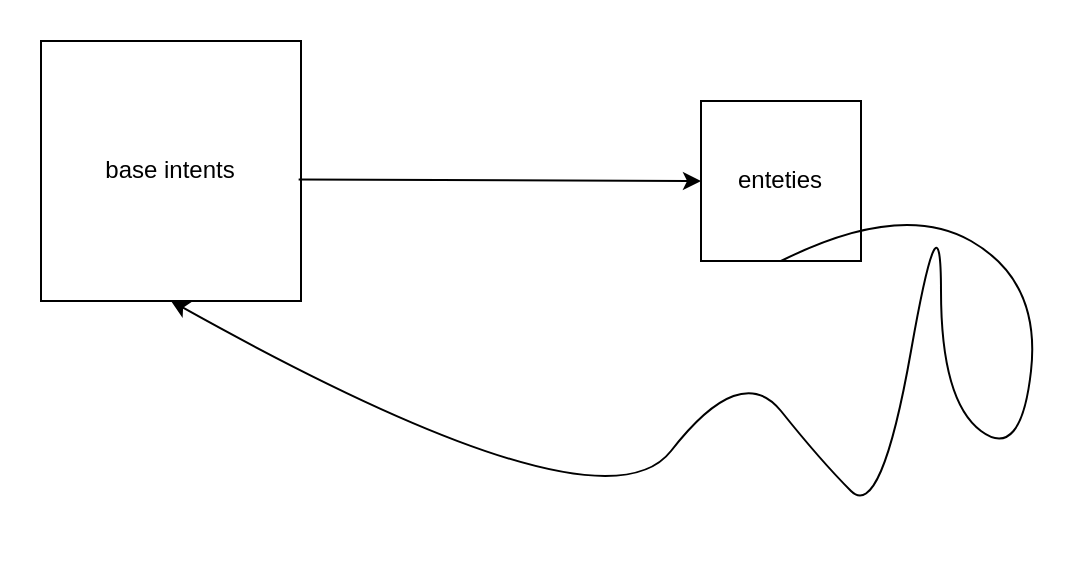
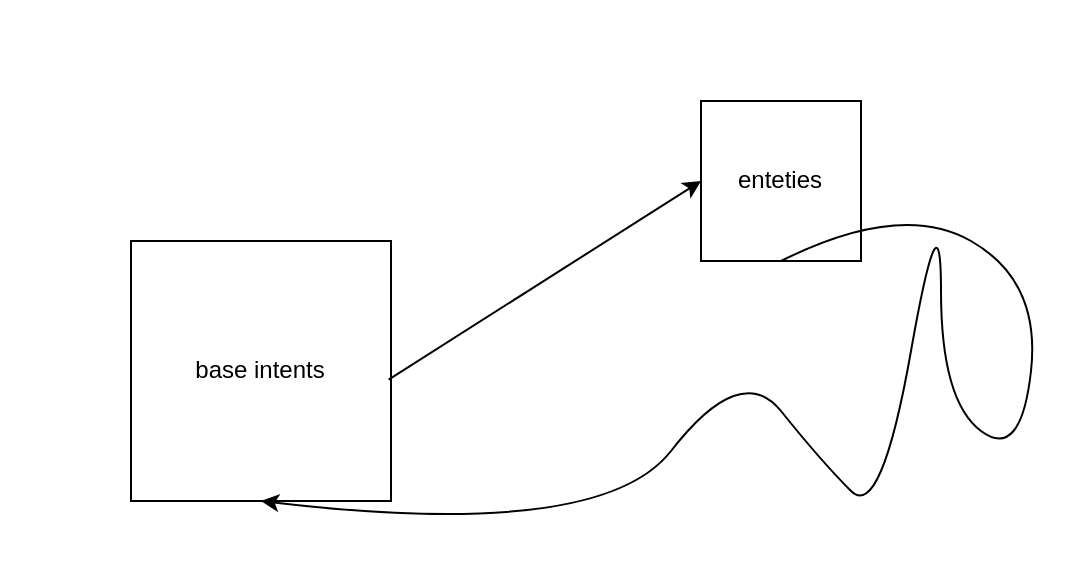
  <mxCell id="0" />
  <mxCell id="1" parent="0" />
- <mxCell id="2" value="base intents" style="whiteSpace=wrap;html=1;aspect=fixed;" vertex="1" parent="1"><mxGeometry x="20" y="20" width="130" height="130" as="geometry" /></mxCell>
+ <mxCell id="2" value="base intents" style="whiteSpace=wrap;html=1;aspect=fixed;" vertex="1" parent="1"><mxGeometry x="65" y="120" width="130" height="130" as="geometry" /></mxCell>
  <mxCell id="3" value="" style="endArrow=classic;html=1;exitX=0.991;exitY=0.533;exitDx=0;exitDy=0;exitPerimeter=0;entryX=0;entryY=0.5;entryDx=0;entryDy=0;" edge="1" parent="1" source="2" target="4"><mxGeometry width="50" height="50" relative="1" as="geometry"><mxPoint x="290" y="250" as="sourcePoint" /><mxPoint x="330" y="90" as="targetPoint" /></mxGeometry></mxCell>
  <mxCell id="4" value="enteties" style="whiteSpace=wrap;html=1;aspect=fixed;" vertex="1" parent="1"><mxGeometry x="350" y="50" width="80" height="80" as="geometry" /></mxCell>
  <mxCell id="5" value="" style="curved=1;endArrow=classic;html=1;exitX=0.5;exitY=1;exitDx=0;exitDy=0;entryX=0.5;entryY=1;entryDx=0;entryDy=0;" edge="1" parent="1" source="4" target="2"><mxGeometry width="50" height="50" relative="1" as="geometry"><mxPoint x="470" y="140" as="sourcePoint" /><mxPoint x="520" y="90" as="targetPoint" /><Array as="points"><mxPoint x="450" y="100" /><mxPoint x="520" y="140" /><mxPoint x="510" y="230" /><mxPoint x="470" y="200" /><mxPoint x="470" y="90" /><mxPoint x="440" y="260" /><mxPoint x="410" y="230" /><mxPoint x="370" y="180" /><mxPoint x="300" y="270" /></Array></mxGeometry></mxCell>
